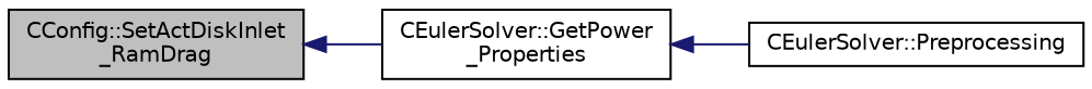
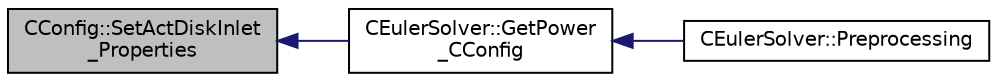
  digraph {
    rankdir=LR
    node [color=black fillcolor=white fontname=Helvetica fontsize=10 shape=record style=filled]
    edge [color=midnightblue dir=back fontname=Helvetica fontsize=10 labelfontname=Helvetica labelfontsize=10 style=solid]
-   n1 [fillcolor=grey75 fontcolor=black height=0.2 label="CConfig::SetActDiskInlet\l_RamDrag" width=0.4]
-   n2 [height=0.2 label="CEulerSolver::GetPower\l_Properties" width=0.4]
+   n1 [fillcolor=grey75 fontcolor=black height=0.2 label="CConfig::SetActDiskInlet\l_Properties" width=0.4]
+   n2 [height=0.2 label="CEulerSolver::GetPower\l_CConfig" width=0.4]
    n3 [height=0.2 label="CEulerSolver::Preprocessing" width=0.4]
    n1 -> n2
    n2 -> n3
  }
